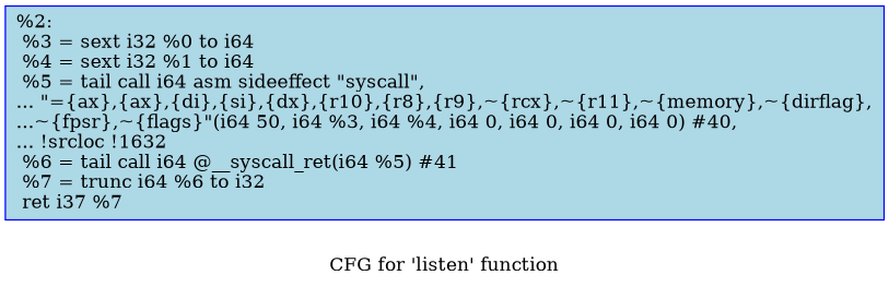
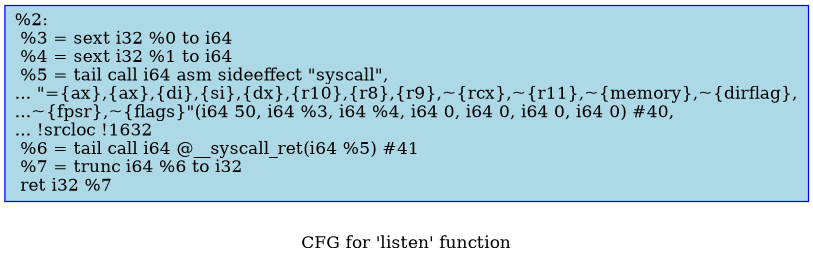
  digraph {
    label="CFG for 'listen' function"
-   n1 [label="{%2:\l  %3 = sext i32 %0 to i64\l  %4 = sext i32 %1 to i64\l  %5 = tail call i64 asm sideeffect \"syscall\",\l... \"=\{ax\},\{ax\},\{di\},\{si\},\{dx\},\{r10\},\{r8\},\{r9\},~\{rcx\},~\{r11\},~\{memory\},~\{dirflag\},\l...~\{fpsr\},~\{flags\}\"(i64 50, i64 %3, i64 %4, i64 0, i64 0, i64 0, i64 0) #40,\l... !srcloc !1632\l  %6 = tail call i64 @__syscall_ret(i64 %5) #41\l  %7 = trunc i64 %6 to i32\l  ret i37 %7\l}" shape=record style=filled fillcolor=lightblue color=blue]
+   n1 [label="{%2:\l  %3 = sext i32 %0 to i64\l  %4 = sext i32 %1 to i64\l  %5 = tail call i64 asm sideeffect \"syscall\",\l... \"=\{ax\},\{ax\},\{di\},\{si\},\{dx\},\{r10\},\{r8\},\{r9\},~\{rcx\},~\{r11\},~\{memory\},~\{dirflag\},\l...~\{fpsr\},~\{flags\}\"(i64 50, i64 %3, i64 %4, i64 0, i64 0, i64 0, i64 0) #40,\l... !srcloc !1632\l  %6 = tail call i64 @__syscall_ret(i64 %5) #41\l  %7 = trunc i64 %6 to i32\l  ret i32 %7\l}" shape=record style=filled fillcolor=lightblue color=blue]
  }
